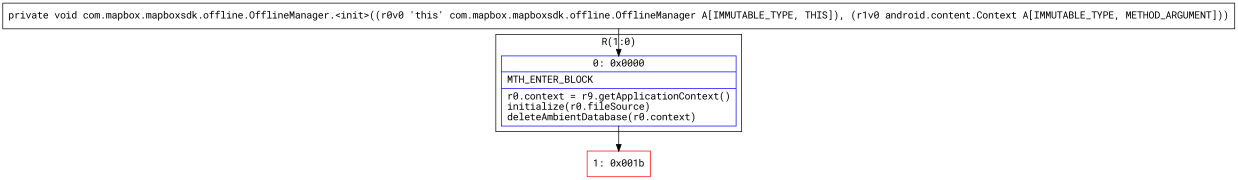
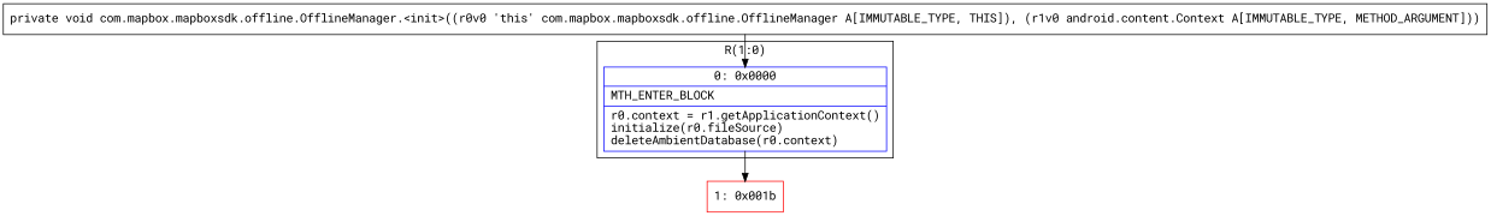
  digraph {
    fontname="Roboto Mono"
    node [shape=record fontname="Roboto Mono"]
    edge [fontname="Roboto Mono"]
-   n1 [color=blue label="{0\:\ 0x0000|MTH_ENTER_BLOCK\l|r0.context = r9.getApplicationContext()\linitialize(r0.fileSource)\ldeleteAmbientDatabase(r0.context)\l}"]
+   n1 [color=blue label="{0\:\ 0x0000|MTH_ENTER_BLOCK\l|r0.context = r1.getApplicationContext()\linitialize(r0.fileSource)\ldeleteAmbientDatabase(r0.context)\l}"]
    n2 [color=red label="{1\:\ 0x001b}"]
    n3 [label="{private void com.mapbox.mapboxsdk.offline.OfflineManager.\<init\>((r0v0 'this' com.mapbox.mapboxsdk.offline.OfflineManager A[IMMUTABLE_TYPE, THIS]), (r1v0 android.content.Context A[IMMUTABLE_TYPE, METHOD_ARGUMENT])) }"]
    subgraph cluster_1 {
      label="R(1:0)"
      n1
    }
    n1 -> n2
    n3 -> n1
  }
